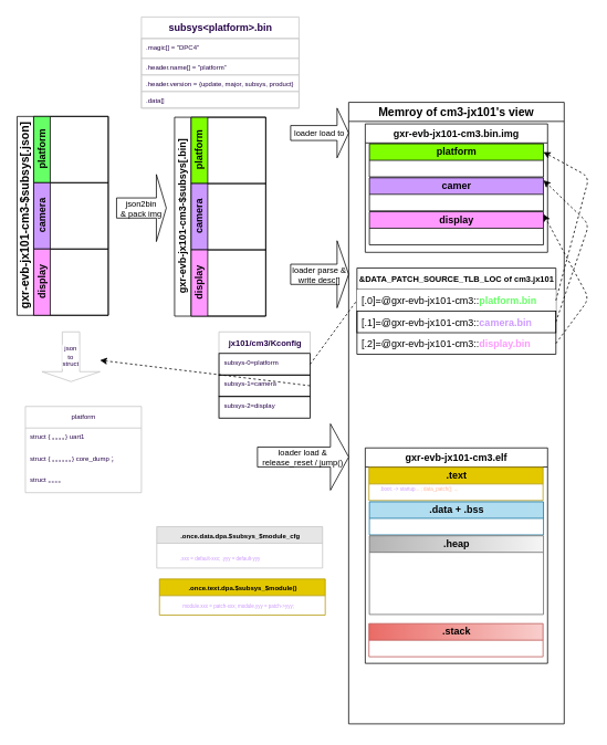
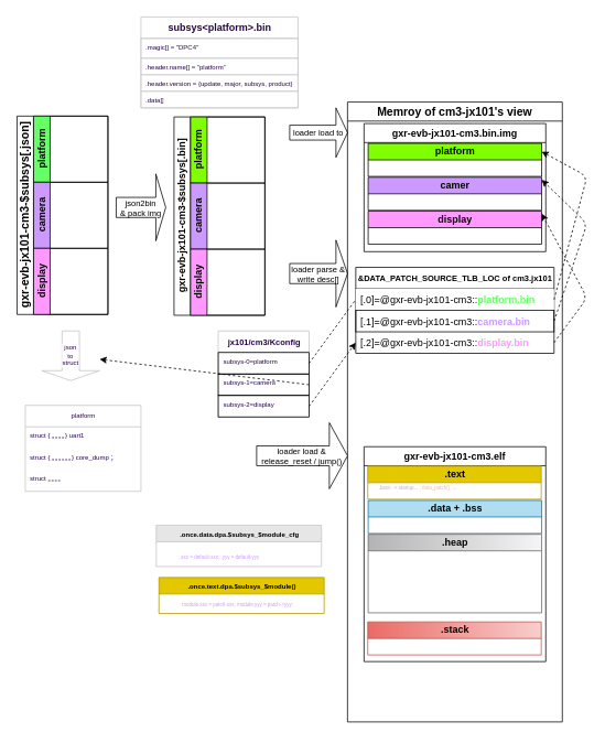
  <mxCell id="0" />
  <mxCell id="1" parent="0" />
  <mxCell id="2" value="&lt;font style=&quot;font-size: 14px;&quot;&gt;gxr-evb-jx101-cm3-$subsys[.json]&lt;/font&gt;" style="swimlane;childLayout=stackLayout;resizeParent=1;resizeParentMax=0;horizontal=0;startSize=20;horizontalStack=0;html=1;" vertex="1" parent="1"><mxGeometry x="20" y="140" width="110" height="240" as="geometry"><mxRectangle x="70" y="120" width="40" height="260" as="alternateBounds" /></mxGeometry></mxCell>
  <mxCell id="3" value="platform" style="swimlane;startSize=20;horizontal=0;html=1;fillColor=#66FF66;" vertex="1" parent="2"><mxGeometry x="20" width="90" height="80" as="geometry" /></mxCell>
  <mxCell id="4" value="camera" style="swimlane;startSize=20;horizontal=0;html=1;fillColor=#CC99FF;" vertex="1" parent="2"><mxGeometry x="20" y="80" width="90" height="80" as="geometry" /></mxCell>
  <mxCell id="5" value="&lt;span style=&quot;background-color: rgb(255, 153, 255);&quot;&gt;display&lt;/span&gt;" style="swimlane;startSize=20;horizontal=0;html=1;fillColor=#FF99FF;" vertex="1" parent="2"><mxGeometry x="20" y="160" width="90" height="80" as="geometry" /></mxCell>
  <mxCell id="6" value="gxr-evb-jx101-cm3-$subsys[.bin]" style="swimlane;childLayout=stackLayout;resizeParent=1;resizeParentMax=0;horizontal=0;startSize=20;horizontalStack=0;html=1;" vertex="1" parent="1"><mxGeometry x="210" y="141" width="110" height="240" as="geometry" /></mxCell>
  <mxCell id="7" value="platform" style="swimlane;startSize=20;horizontal=0;html=1;fillColor=#80FF00;" vertex="1" parent="6"><mxGeometry x="20" width="90" height="80" as="geometry" /></mxCell>
  <mxCell id="8" value="camera" style="swimlane;startSize=20;horizontal=0;html=1;fillColor=#CC99FF;" vertex="1" parent="6"><mxGeometry x="20" y="80" width="90" height="80" as="geometry" /></mxCell>
  <mxCell id="9" value="display" style="swimlane;startSize=20;horizontal=0;html=1;fillColor=#FF99FF;" vertex="1" parent="6"><mxGeometry x="20" y="160" width="90" height="80" as="geometry" /></mxCell>
  <mxCell id="10" value="json2bin&lt;br&gt;&amp;amp; pack img" style="shape=singleArrow;whiteSpace=wrap;html=1;fontSize=10;" vertex="1" parent="1"><mxGeometry x="140" y="210" width="60" height="81" as="geometry" /></mxCell>
  <mxCell id="11" value="loader load to" style="shape=singleArrow;whiteSpace=wrap;html=1;fontSize=10;" vertex="1" parent="1"><mxGeometry x="350" y="130" width="70" height="60" as="geometry" /></mxCell>
  <mxCell id="12" value="loader parse &amp;amp; write desc[]" style="shape=singleArrow;whiteSpace=wrap;html=1;fontSize=10;" vertex="1" parent="1"><mxGeometry x="350" y="290" width="70" height="81" as="geometry" /></mxCell>
  <mxCell id="13" value="Memroy of cm3-jx101's view" style="swimlane;fontSize=14;fillColor=#FFFFFF;" vertex="1" parent="1"><mxGeometry x="420" y="123" width="260" height="750" as="geometry" /></mxCell>
  <mxCell id="14" value="&lt;font style=&quot;font-size: 10px;&quot;&gt;&amp;amp;DATA_PATCH_SOURCE_TLB_LOC of cm3.jx101&lt;/font&gt;" style="swimlane;fontStyle=1;childLayout=stackLayout;horizontal=1;startSize=26;fillColor=none;horizontalStack=0;resizeParent=1;resizeParentMax=0;resizeLast=0;collapsible=1;marginBottom=0;html=1;" vertex="1" parent="13"><mxGeometry x="10" y="200" width="240" height="104" as="geometry" /></mxCell>
  <mxCell id="15" value="[.0]=@&lt;span style=&quot;text-align: center; background-color: rgb(255, 255, 255);&quot;&gt;gxr-evb-jx101-cm3::&lt;/span&gt;&lt;b&gt;&lt;font color=&quot;#66ff66&quot;&gt;platform.bin&lt;/font&gt;&lt;/b&gt;" style="text;strokeColor=none;fillColor=default;align=left;verticalAlign=top;spacingLeft=4;spacingRight=4;overflow=hidden;rotatable=0;points=[[0,0.5],[1,0.5]];portConstraint=eastwest;whiteSpace=wrap;html=1;" vertex="1" parent="14"><mxGeometry y="26" width="240" height="26" as="geometry" /></mxCell>
  <mxCell id="16" value="[.1]=@&lt;span style=&quot;border-color: var(--border-color); text-align: center; background-color: rgb(255, 255, 255);&quot;&gt;gxr-evb-jx101-cm3::&lt;/span&gt;&lt;b&gt;&lt;font color=&quot;#cc99ff&quot;&gt;camera.bin&lt;/font&gt;&lt;/b&gt;" style="text;strokeColor=default;fillColor=none;align=left;verticalAlign=top;spacingLeft=4;spacingRight=4;overflow=hidden;rotatable=0;points=[[0,0.5],[1,0.5]];portConstraint=eastwest;whiteSpace=wrap;html=1;" vertex="1" parent="14"><mxGeometry y="52" width="240" height="26" as="geometry" /></mxCell>
  <mxCell id="17" value="[.2]=@&lt;span style=&quot;border-color: var(--border-color); text-align: center; background-color: rgb(255, 255, 255);&quot;&gt;gxr-evb-jx101-cm3::&lt;/span&gt;&lt;b&gt;&lt;font color=&quot;#ff99ff&quot;&gt;display.bin&lt;/font&gt;&lt;/b&gt;" style="text;strokeColor=none;fillColor=none;align=left;verticalAlign=top;spacingLeft=4;spacingRight=4;overflow=hidden;rotatable=0;points=[[0,0.5],[1,0.5]];portConstraint=eastwest;whiteSpace=wrap;html=1;" vertex="1" parent="14"><mxGeometry y="78" width="240" height="26" as="geometry" /></mxCell>
  <mxCell id="18" value="gxr-evb-jx101-cm3.bin.img" style="swimlane;fontSize=12;fillColor=#FFFFFF;fontStyle=1" vertex="1" parent="13"><mxGeometry x="20" y="26" width="220" height="155" as="geometry" /></mxCell>
  <mxCell id="19" value="platform" style="swimlane;startSize=20;horizontal=0;html=1;fillColor=#80FF00;rotation=90;" vertex="1" parent="18"><mxGeometry x="90" y="-61" width="40" height="210" as="geometry" /></mxCell>
  <mxCell id="20" value="camer" style="swimlane;startSize=20;horizontal=0;html=1;fillColor=#CC99FF;rotation=90;" vertex="1" parent="18"><mxGeometry x="90" y="-20" width="40" height="210" as="geometry" /></mxCell>
  <mxCell id="21" value="display" style="swimlane;startSize=20;horizontal=0;html=1;fillColor=#FF99FF;rotation=90;" vertex="1" parent="18"><mxGeometry x="90" y="21" width="40" height="210" as="geometry" /></mxCell>
  <mxCell id="22" value="" style="endArrow=classic;html=1;fontSize=12;entryX=0.25;entryY=0;entryDx=0;entryDy=0;dashed=1;" edge="1" parent="13" target="19"><mxGeometry width="50" height="50" relative="1" as="geometry"><mxPoint x="250" y="239" as="sourcePoint" /><mxPoint x="-20" y="230" as="targetPoint" /><Array as="points"><mxPoint x="290" y="90" /></Array></mxGeometry></mxCell>
  <mxCell id="23" value="gxr-evb-jx101-cm3.elf" style="swimlane;fontSize=12;fillColor=#FFFFFF;" vertex="1" parent="13"><mxGeometry x="20" y="417" width="220" height="260" as="geometry" /></mxCell>
  <mxCell id="24" value=".text" style="swimlane;startSize=20;horizontal=0;html=1;fillColor=#e3c800;rotation=90;fontColor=#000000;strokeColor=#B09500;" vertex="1" parent="23"><mxGeometry x="89.5" y="-61.5" width="40" height="210" as="geometry" /></mxCell>
  <mxCell id="25" value="&lt;font style=&quot;font-size: 6px;&quot;&gt;.boot: -&amp;gt; startup&lt;font color=&quot;#ffb399&quot;&gt;... ; data_patch(); ...&lt;/font&gt;&lt;/font&gt;" style="text;html=1;align=center;verticalAlign=middle;resizable=0;points=[];autosize=1;strokeColor=none;fillColor=none;fontSize=12;fontColor=#cc99ff;" vertex="1" parent="24"><mxGeometry x="-85" y="94" width="120" height="30" as="geometry" /></mxCell>
  <mxCell id="26" value=".data + .bss" style="swimlane;startSize=20;horizontal=0;html=1;fillColor=#b1ddf0;rotation=90;strokeColor=#10739e;" vertex="1" parent="23"><mxGeometry x="90" y="-20" width="40" height="210" as="geometry" /></mxCell>
  <mxCell id="27" value=".heap" style="swimlane;startSize=20;horizontal=0;html=1;fillColor=#f5f5f5;rotation=90;strokeColor=#666666;gradientColor=#b3b3b3;" vertex="1" parent="23"><mxGeometry x="62.5" y="48.5" width="95" height="210" as="geometry" /></mxCell>
  <mxCell id="28" value=".stack" style="swimlane;startSize=20;horizontal=0;html=1;fillColor=#f8cecc;rotation=90;strokeColor=#b85450;gradientColor=#ea6b66;" vertex="1" parent="23"><mxGeometry x="89.5" y="127" width="40" height="210" as="geometry" /></mxCell>
  <mxCell id="29" value="" style="endArrow=classic;html=1;fontSize=12;entryX=0.25;entryY=0;entryDx=0;entryDy=0;dashed=1;exitX=1;exitY=0.5;exitDx=0;exitDy=0;" edge="1" parent="1" source="16"><mxGeometry width="50" height="50" relative="1" as="geometry"><mxPoint x="670" y="396" as="sourcePoint" /><mxPoint x="655" y="217" as="targetPoint" /><Array as="points"><mxPoint x="710" y="270" /></Array></mxGeometry></mxCell>
  <mxCell id="30" value="" style="endArrow=classic;html=1;fontSize=12;entryX=0.25;entryY=0;entryDx=0;entryDy=0;dashed=1;exitX=1;exitY=0.5;exitDx=0;exitDy=0;" edge="1" parent="1" source="17"><mxGeometry width="50" height="50" relative="1" as="geometry"><mxPoint x="670" y="426" as="sourcePoint" /><mxPoint x="655" y="258" as="targetPoint" /><Array as="points"><mxPoint x="710" y="360" /></Array></mxGeometry></mxCell>
  <mxCell id="31" value="&lt;font style=&quot;font-size: 8px;&quot;&gt;.once.data.dpa.$subsys_$module_cfg&lt;/font&gt;" style="swimlane;startSize=20;horizontal=0;html=1;fillColor=#E6E6E6;rotation=90;fontColor=#000000;strokeColor=#c3c3c3;" vertex="1" parent="1"><mxGeometry x="263.5" y="560" width="50" height="200" as="geometry" /></mxCell>
  <mxCell id="32" value="&lt;span style=&quot;font-size: 6px;&quot;&gt;.xxx = default-xxx; .yyy = default-yyy&lt;/span&gt;" style="text;html=1;align=center;verticalAlign=middle;resizable=0;points=[];autosize=1;strokeColor=none;fillColor=none;fontSize=12;fontColor=#cc99ff;" vertex="1" parent="31"><mxGeometry x="-58.5" y="97" width="120" height="30" as="geometry" /></mxCell>
  <mxCell id="33" value="&lt;b&gt;&lt;font style=&quot;font-size: 10px;&quot;&gt;jx101/cm3/Kconfig&lt;/font&gt;&lt;/b&gt;" style="swimlane;fontStyle=0;childLayout=stackLayout;horizontal=1;startSize=26;fillColor=none;horizontalStack=0;resizeParent=1;resizeParentMax=0;resizeLast=0;collapsible=1;marginBottom=0;html=1;labelBackgroundColor=#ffffff;strokeColor=#c3c3c3;fontSize=8;fontColor=#260449;" vertex="1" parent="1"><mxGeometry x="263.5" y="400" width="110" height="104" as="geometry" /></mxCell>
  <mxCell id="34" value="subsys-0=platform" style="text;strokeColor=default;fillColor=none;align=left;verticalAlign=top;spacingLeft=4;spacingRight=4;overflow=hidden;rotatable=0;points=[[0,0.5],[1,0.5]];portConstraint=eastwest;whiteSpace=wrap;html=1;labelBackgroundColor=#ffffff;fontSize=8;fontColor=#260449;" vertex="1" parent="33"><mxGeometry y="26" width="110" height="26" as="geometry" /></mxCell>
  <mxCell id="35" value="subsys-1=camera" style="text;strokeColor=default;fillColor=none;align=left;verticalAlign=top;spacingLeft=4;spacingRight=4;overflow=hidden;rotatable=0;points=[[0,0.5],[1,0.5]];portConstraint=eastwest;whiteSpace=wrap;html=1;labelBackgroundColor=#ffffff;fontSize=8;fontColor=#260449;" vertex="1" parent="33"><mxGeometry y="52" width="110" height="26" as="geometry" /></mxCell>
  <mxCell id="36" value="subsys-2=display" style="text;strokeColor=default;fillColor=none;align=left;verticalAlign=top;spacingLeft=4;spacingRight=4;overflow=hidden;rotatable=0;points=[[0,0.5],[1,0.5]];portConstraint=eastwest;whiteSpace=wrap;html=1;labelBackgroundColor=#ffffff;fontSize=8;fontColor=#260449;" vertex="1" parent="33"><mxGeometry y="78" width="110" height="26" as="geometry" /></mxCell>
  <mxCell id="37" value="&lt;font style=&quot;font-size: 8px;&quot;&gt;.once.text.dpa.$subsys_$module()&lt;/font&gt;" style="swimlane;startSize=20;horizontal=0;html=1;fillColor=#e3c800;rotation=90;fontColor=#000000;strokeColor=#B09500;" vertex="1" parent="1"><mxGeometry x="270" y="620" width="43.5" height="200" as="geometry" /></mxCell>
  <mxCell id="38" value="&lt;span style=&quot;font-size: 6px;&quot;&gt;module.xxx = patch-xxx; module.yyy = patch-&amp;gt;yyy;&lt;/span&gt;" style="text;html=1;align=center;verticalAlign=middle;resizable=0;points=[];autosize=1;strokeColor=none;fillColor=none;fontSize=12;fontColor=#cc99ff;" vertex="1" parent="37"><mxGeometry x="-62.75" y="94.75" width="160" height="30" as="geometry" /></mxCell>
  <mxCell id="39" value="platform" style="swimlane;fontStyle=0;childLayout=stackLayout;horizontal=1;startSize=26;fillColor=none;horizontalStack=0;resizeParent=1;resizeParentMax=0;resizeLast=0;collapsible=1;marginBottom=0;html=1;labelBackgroundColor=#ffffff;strokeColor=#c3c3c3;fontSize=8;fontColor=#260449;" vertex="1" parent="1"><mxGeometry x="30" y="490" width="140" height="104" as="geometry" /></mxCell>
  <mxCell id="40" value="struct { 。。。。} uart1" style="text;strokeColor=none;fillColor=none;align=left;verticalAlign=top;spacingLeft=4;spacingRight=4;overflow=hidden;rotatable=0;points=[[0,0.5],[1,0.5]];portConstraint=eastwest;whiteSpace=wrap;html=1;labelBackgroundColor=#ffffff;fontSize=8;fontColor=#260449;" vertex="1" parent="39"><mxGeometry y="26" width="140" height="26" as="geometry" /></mxCell>
  <mxCell id="41" value="struct { 。。。。。。} core_dump；" style="text;strokeColor=none;fillColor=none;align=left;verticalAlign=top;spacingLeft=4;spacingRight=4;overflow=hidden;rotatable=0;points=[[0,0.5],[1,0.5]];portConstraint=eastwest;whiteSpace=wrap;html=1;labelBackgroundColor=#ffffff;fontSize=8;fontColor=#260449;" vertex="1" parent="39"><mxGeometry y="52" width="140" height="26" as="geometry" /></mxCell>
  <mxCell id="42" value="struct 。。。。" style="text;strokeColor=none;fillColor=none;align=left;verticalAlign=top;spacingLeft=4;spacingRight=4;overflow=hidden;rotatable=0;points=[[0,0.5],[1,0.5]];portConstraint=eastwest;whiteSpace=wrap;html=1;labelBackgroundColor=#ffffff;fontSize=8;fontColor=#260449;" vertex="1" parent="39"><mxGeometry y="78" width="140" height="26" as="geometry" /></mxCell>
  <mxCell id="43" value="json&lt;br&gt;to&lt;br&gt;struct" style="shape=singleArrow;direction=south;whiteSpace=wrap;html=1;labelBackgroundColor=#ffffff;strokeColor=#c3c3c3;fontSize=8;fontColor=#260449;fillColor=none;" vertex="1" parent="1"><mxGeometry x="50" y="400" width="70" height="60" as="geometry" /></mxCell>
  <mxCell id="44" style="edgeStyle=none;html=1;exitX=1;exitY=0.5;exitDx=0;exitDy=0;entryX=0;entryY=0.5;entryDx=0;entryDy=0;dashed=1;fontSize=8;fontColor=#260449;endArrow=none;" edge="1" parent="1" source="34" target="15"><mxGeometry relative="1" as="geometry" /></mxCell>
  <mxCell id="45" style="edgeStyle=none;html=1;exitX=1;exitY=0.5;exitDx=0;exitDy=0;dashed=1;fontSize=8;fontColor=#260449;" edge="1" parent="1" source="35" target="43"><mxGeometry relative="1" as="geometry" /></mxCell>
+ <mxCell id="46" style="edgeStyle=none;html=1;exitX=1;exitY=0.5;exitDx=0;exitDy=0;entryX=0;entryY=0.5;entryDx=0;entryDy=0;dashed=1;fontSize=8;fontColor=#260449;" edge="1" parent="1" source="36" target="17"><mxGeometry relative="1" as="geometry" /></mxCell>
  <mxCell id="47" value="&lt;b&gt;&lt;font style=&quot;font-size: 12px;&quot;&gt;subsys&amp;lt;platform&amp;gt;.bin&lt;/font&gt;&lt;/b&gt;" style="swimlane;fontStyle=0;childLayout=stackLayout;horizontal=1;startSize=26;fillColor=none;horizontalStack=0;resizeParent=1;resizeParentMax=0;resizeLast=0;collapsible=1;marginBottom=0;html=1;labelBackgroundColor=#ffffff;strokeColor=#c3c3c3;fontSize=8;fontColor=#260449;" vertex="1" parent="1"><mxGeometry x="170" width="190" height="110" as="geometry" y="20" /></mxCell>
  <mxCell id="48" value=".magic[] = &quot;DPC4&quot;" style="text;strokeColor=#CCCCCC;fillColor=none;align=left;verticalAlign=top;spacingLeft=4;spacingRight=4;overflow=hidden;rotatable=0;points=[[0,0.5],[1,0.5]];portConstraint=eastwest;whiteSpace=wrap;html=1;labelBackgroundColor=#ffffff;fontSize=8;fontColor=#260449;" vertex="1" parent="47"><mxGeometry y="26" width="190" height="24" as="geometry" /></mxCell>
  <mxCell id="49" value=".header.name[] = &quot;platform&quot;" style="text;strokeColor=#CCCCCC;fillColor=none;align=left;verticalAlign=top;spacingLeft=4;spacingRight=4;overflow=hidden;rotatable=0;points=[[0,0.5],[1,0.5]];portConstraint=eastwest;whiteSpace=wrap;html=1;labelBackgroundColor=#ffffff;fontSize=8;fontColor=#260449;" vertex="1" parent="47"><mxGeometry y="50" width="190" height="20" as="geometry" /></mxCell>
  <mxCell id="50" value=".header.version = {update, major, subsys, product}" style="text;strokeColor=#CCCCCC;fillColor=none;align=left;verticalAlign=top;spacingLeft=4;spacingRight=4;overflow=hidden;rotatable=0;points=[[0,0.5],[1,0.5]];portConstraint=eastwest;whiteSpace=wrap;html=1;labelBackgroundColor=#ffffff;fontSize=8;fontColor=#260449;" vertex="1" parent="47"><mxGeometry y="70" width="190" height="20" as="geometry" /></mxCell>
  <mxCell id="51" value=".data[]" style="text;strokeColor=#CCCCCC;fillColor=none;align=left;verticalAlign=top;spacingLeft=4;spacingRight=4;overflow=hidden;rotatable=0;points=[[0,0.5],[1,0.5]];portConstraint=eastwest;whiteSpace=wrap;html=1;labelBackgroundColor=#ffffff;fontSize=8;fontColor=#260449;" vertex="1" parent="47"><mxGeometry y="90" width="190" height="20" as="geometry" /></mxCell>
  <mxCell id="52" value="loader load &amp;amp; release_reset / jump()" style="shape=singleArrow;whiteSpace=wrap;html=1;fontSize=10;" vertex="1" parent="1"><mxGeometry x="310" y="511" width="110" height="80" as="geometry" /></mxCell>
